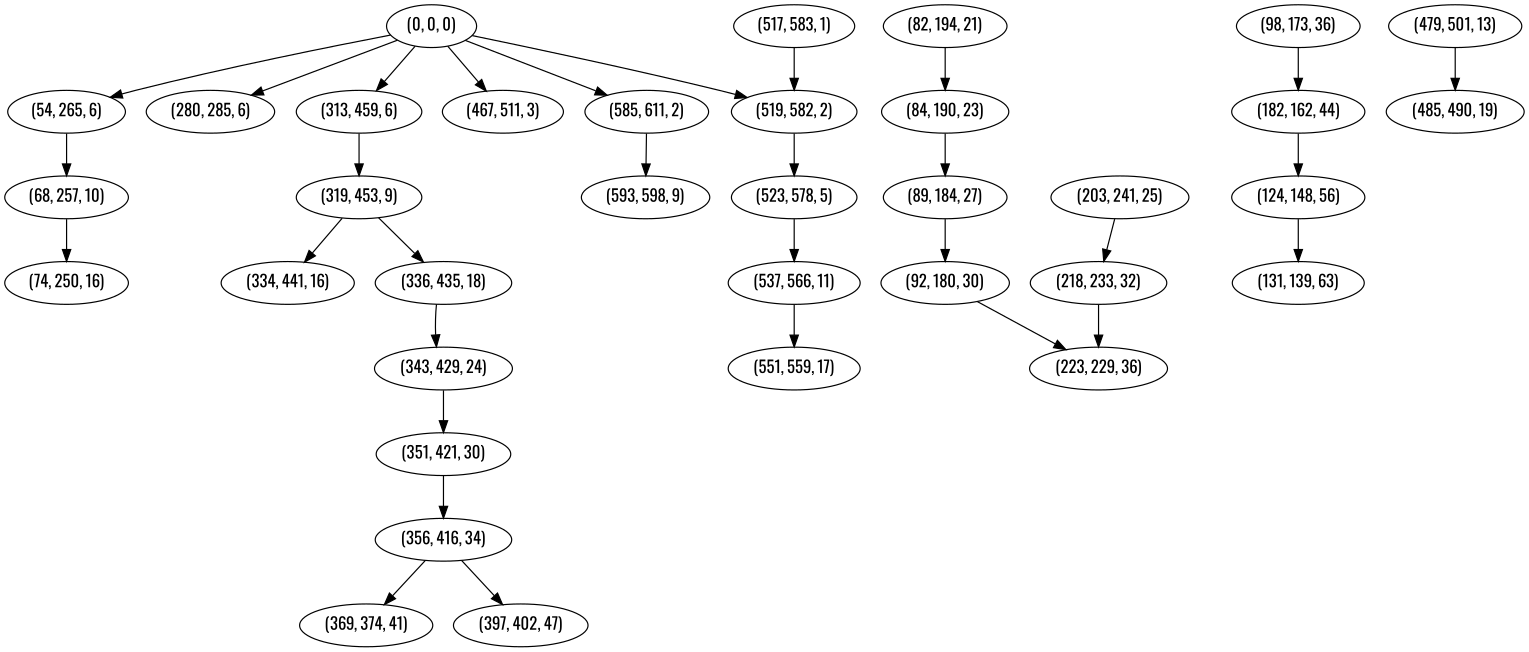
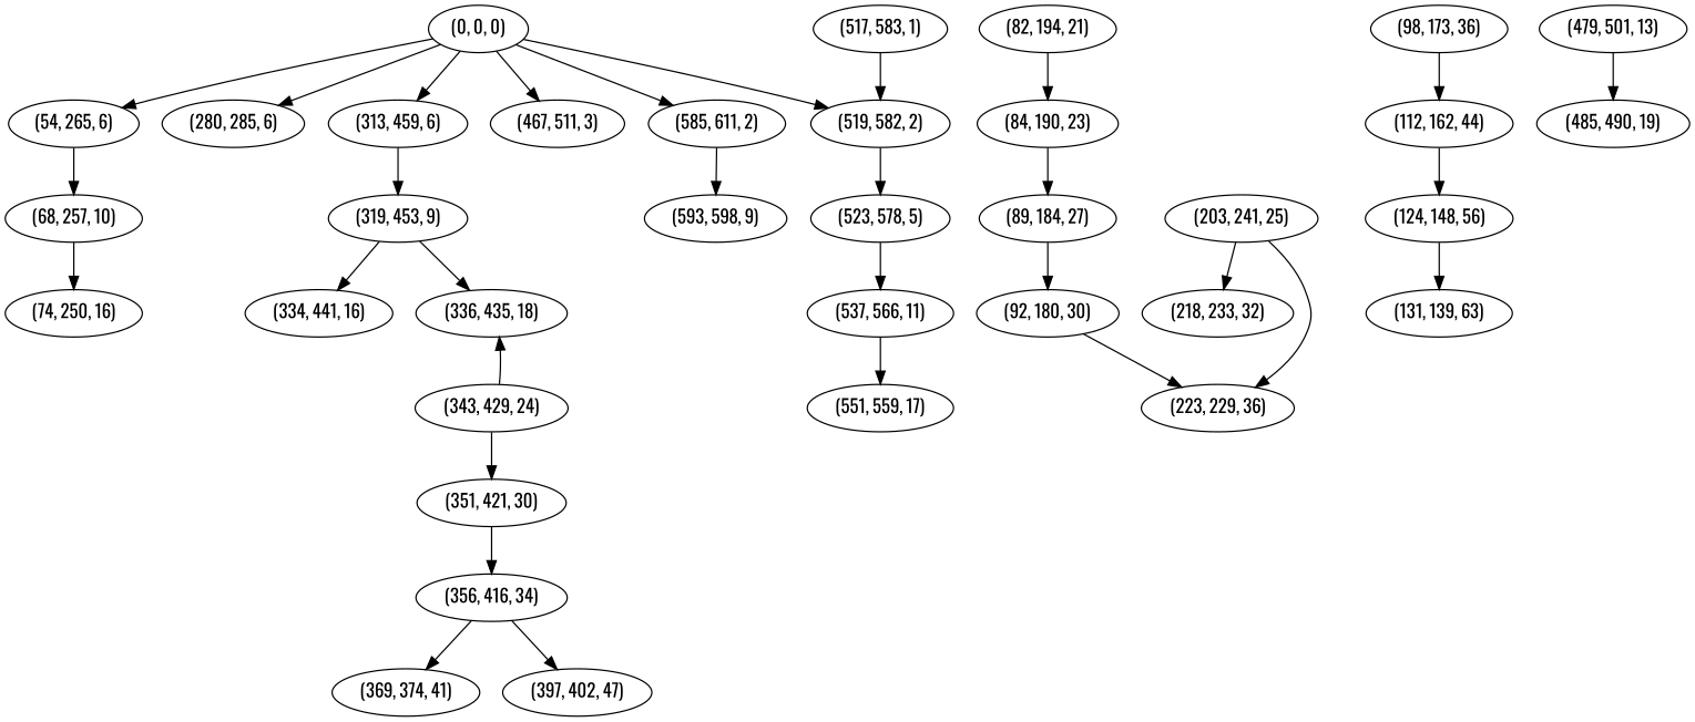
  digraph {
    fontname=Oswald
    node [fontname=Oswald]
    edge [fontname=Oswald]
    "(0, 0, 0)"
    "(54, 265, 6)"
    "(280, 285, 6)"
    "(313, 459, 6)"
    "(467, 511, 3)"
    "(585, 611, 2)"
    "(519, 582, 2)"
    "(68, 257, 10)"
    "(319, 453, 9)"
    "(517, 583, 1)"
    "(593, 598, 9)"
    "(74, 250, 16)"
    "(82, 194, 21)"
    "(84, 190, 23)"
    n15 [label="(203, 241, 25)"]
    "(218, 233, 32)"
    "(89, 184, 27)"
    "(92, 180, 30)"
    "(223, 229, 36)"
    "(98, 173, 36)"
-   "(112, 162, 44)" [label="(182, 162, 44)"]
+   "(112, 162, 44)"
    "(124, 148, 56)"
    "(131, 139, 63)"
    "(334, 441, 16)"
    "(336, 435, 18)"
    "(343, 429, 24)"
    "(351, 421, 30)"
    "(356, 416, 34)"
    "(369, 374, 41)"
    "(397, 402, 47)"
    "(479, 501, 13)"
    "(485, 490, 19)"
    "(523, 578, 5)"
    "(537, 566, 11)"
    "(551, 559, 17)"
    "(0, 0, 0)" -> "(54, 265, 6)"
    "(0, 0, 0)" -> "(280, 285, 6)"
    "(0, 0, 0)" -> "(313, 459, 6)"
    "(0, 0, 0)" -> "(467, 511, 3)"
    "(0, 0, 0)" -> "(585, 611, 2)"
    "(0, 0, 0)" -> "(519, 582, 2)"
    "(54, 265, 6)" -> "(68, 257, 10)"
    "(313, 459, 6)" -> "(319, 453, 9)"
    "(585, 611, 2)" -> "(593, 598, 9)"
    "(519, 582, 2)" -> "(523, 578, 5)"
    "(68, 257, 10)" -> "(74, 250, 16)"
    "(319, 453, 9)" -> "(334, 441, 16)"
    "(319, 453, 9)" -> "(336, 435, 18)"
    "(517, 583, 1)" -> "(519, 582, 2)"
    "(82, 194, 21)" -> "(84, 190, 23)"
    "(84, 190, 23)" -> "(89, 184, 27)"
    n15 -> "(218, 233, 32)"
-   "(218, 233, 32)" -> "(223, 229, 36)"
+   n15 -> "(223, 229, 36)"
    "(89, 184, 27)" -> "(92, 180, 30)"
    "(92, 180, 30)" -> "(223, 229, 36)"
    "(98, 173, 36)" -> "(112, 162, 44)"
    "(112, 162, 44)" -> "(124, 148, 56)"
    "(124, 148, 56)" -> "(131, 139, 63)"
-   "(336, 435, 18)" -> "(343, 429, 24)"
+   "(343, 429, 24)" -> "(336, 435, 18)"
    "(343, 429, 24)" -> "(351, 421, 30)"
    "(351, 421, 30)" -> "(356, 416, 34)"
    "(356, 416, 34)" -> "(369, 374, 41)"
    "(356, 416, 34)" -> "(397, 402, 47)"
    "(479, 501, 13)" -> "(485, 490, 19)"
    "(523, 578, 5)" -> "(537, 566, 11)"
    "(537, 566, 11)" -> "(551, 559, 17)"
  }
